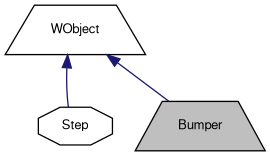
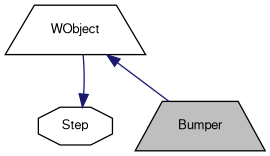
  digraph {
    node [color=black fontname=FreeSans fontsize=10 shape=trapezium]
    edge [color=midnightblue dir=back fontname=FreeSans fontsize=10 labelfontname=FreeSans labelfontsize=10 style=solid]
    n1 [fillcolor=grey75 fontcolor=black height=0.2 label=Bumper style=filled width=0.4]
    n2 [height=0.2 label=Step shape=octagon width=0.4]
    n3 [height=0.2 label=WObject width=0.4]
    n3 -> n1
-   n3 -> n2
+   n2 -> n3
  }
